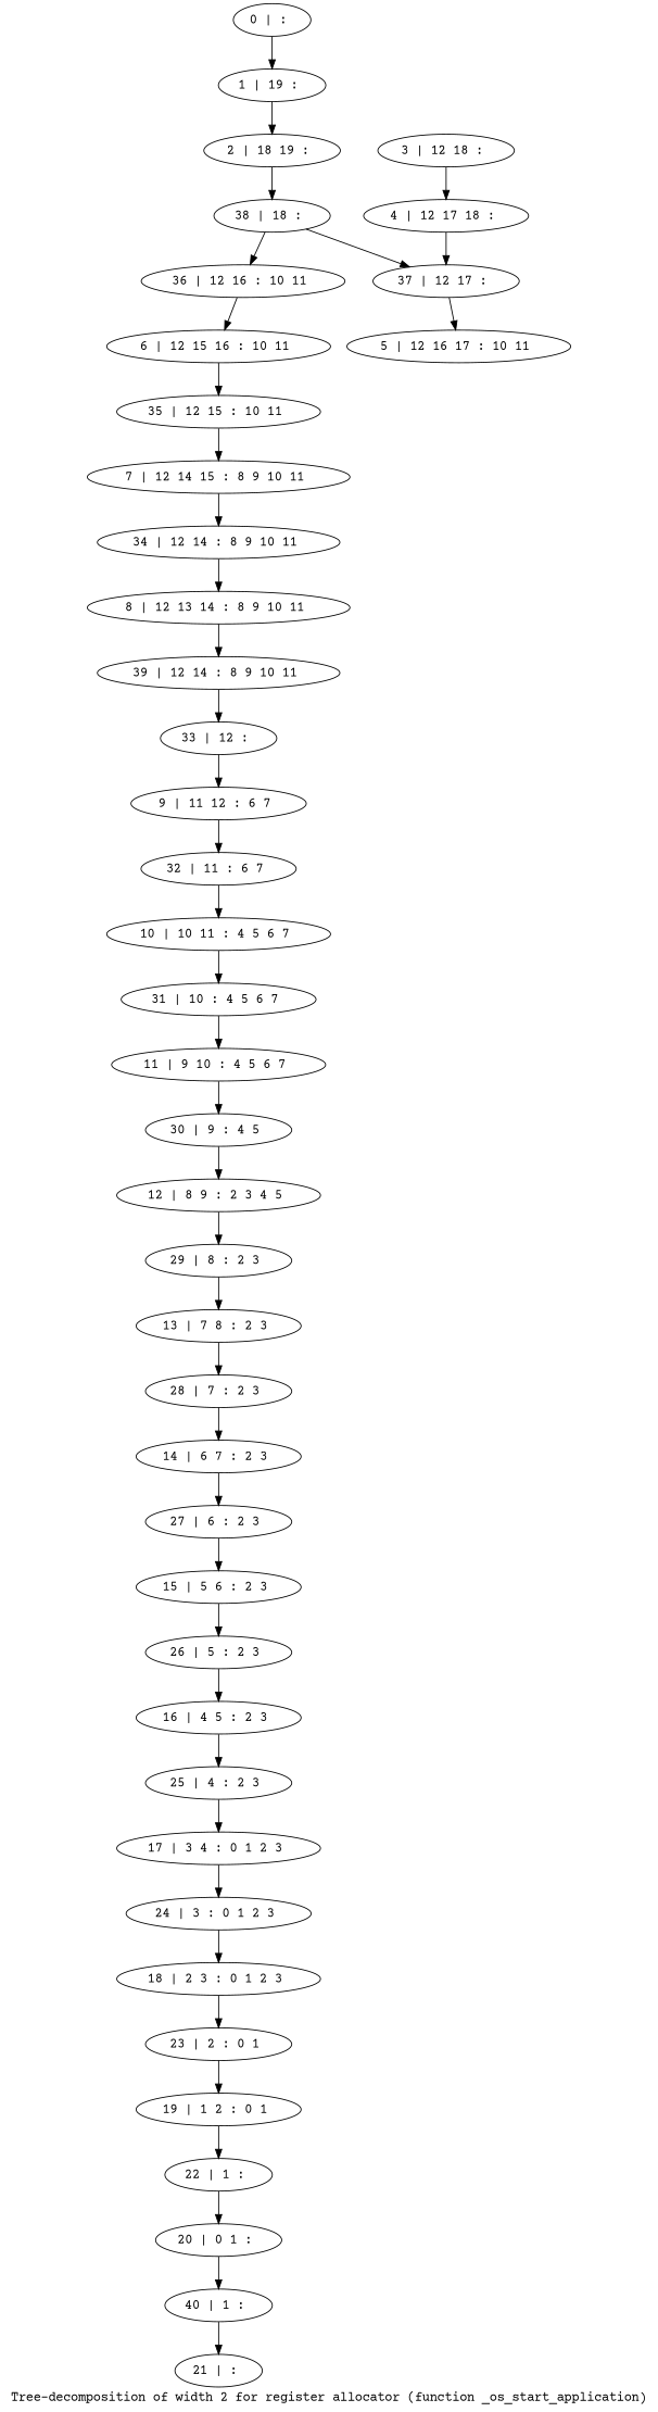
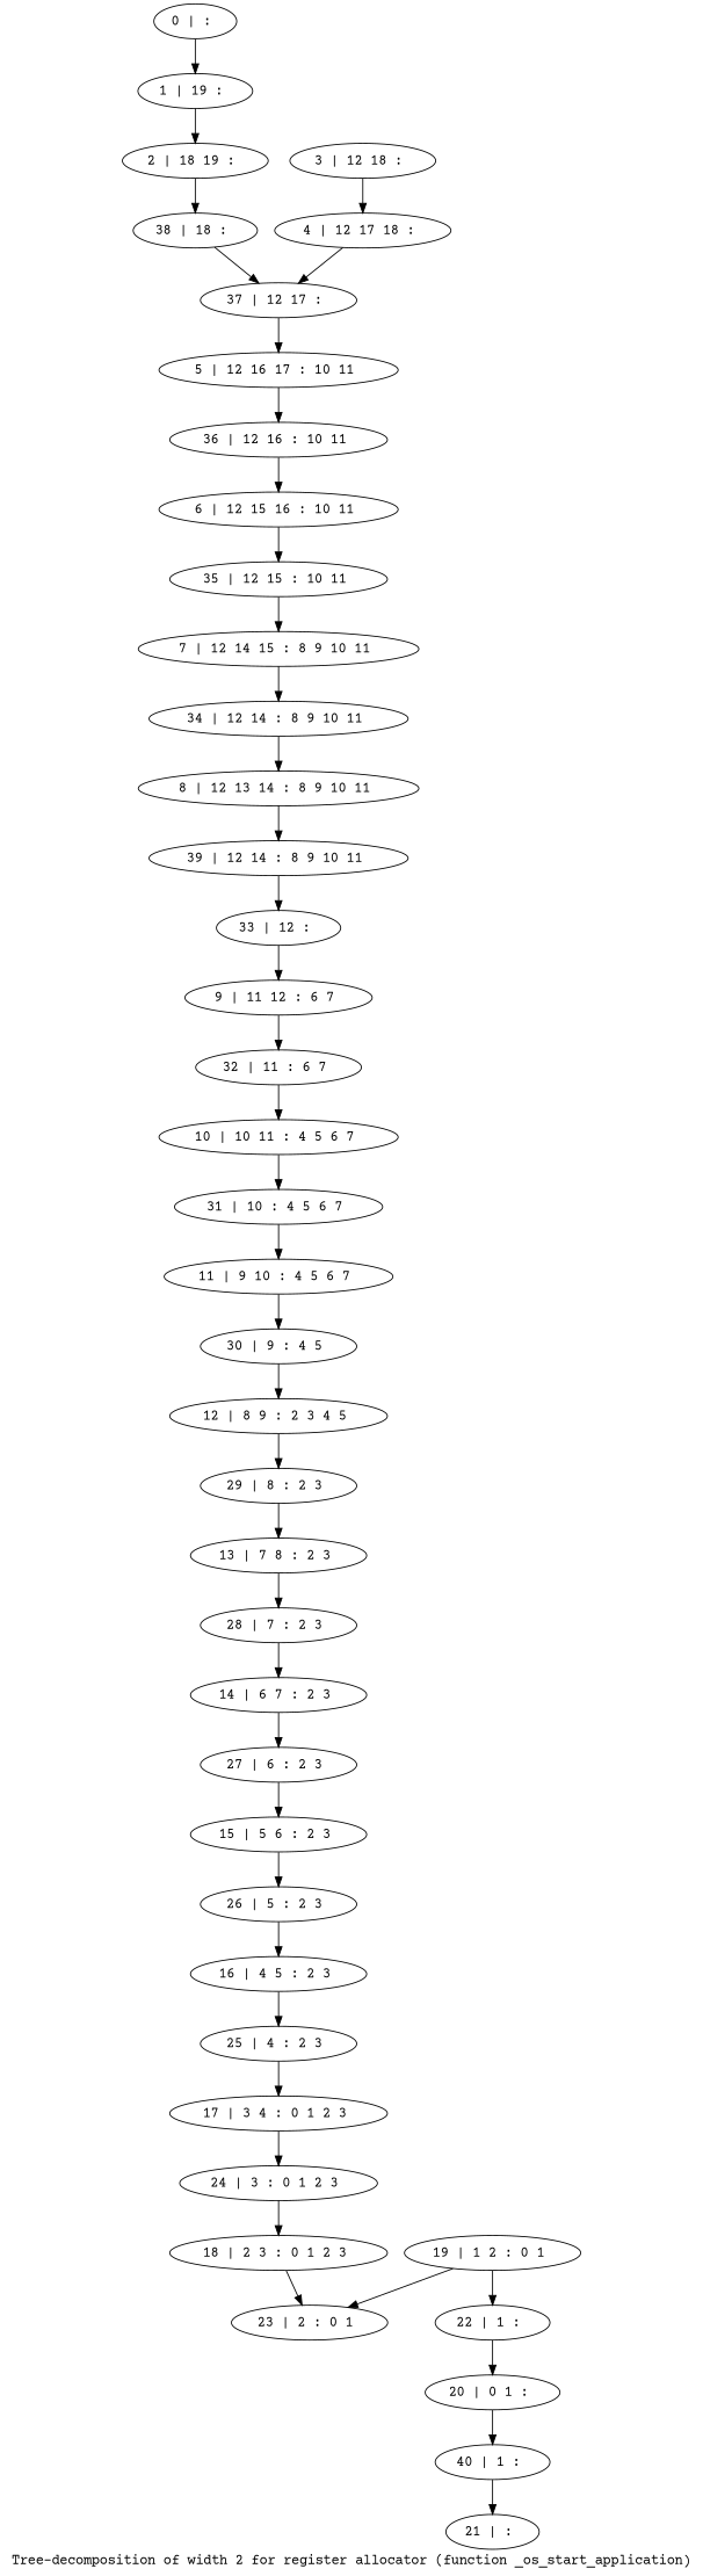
  digraph {
    fontname="Courier Prime"
    label="Tree-decomposition of width 2 for register allocator (function _os_start_application)"
    node [fontname="Courier Prime"]
    edge [fontname="Courier Prime"]
    n1 [label="0 | : "]
    n2 [label="1 | 19 : "]
    n3 [label="2 | 18 19 : "]
    n4 [label="38 | 18 : "]
    n5 [label="37 | 12 17 : "]
    n6 [label="3 | 12 18 : "]
    n7 [label="4 | 12 17 18 : "]
    n8 [label="5 | 12 16 17 : 10 11 "]
    n9 [label="36 | 12 16 : 10 11 "]
    n10 [label="6 | 12 15 16 : 10 11 "]
    n11 [label="35 | 12 15 : 10 11 "]
    n12 [label="7 | 12 14 15 : 8 9 10 11 "]
    n13 [label="34 | 12 14 : 8 9 10 11 "]
    n14 [label="8 | 12 13 14 : 8 9 10 11 "]
    n15 [label="39 | 12 14 : 8 9 10 11 "]
    n16 [label="33 | 12 : "]
    n17 [label="9 | 11 12 : 6 7 "]
    n18 [label="32 | 11 : 6 7 "]
    n19 [label="10 | 10 11 : 4 5 6 7 "]
    n20 [label="31 | 10 : 4 5 6 7 "]
    n21 [label="11 | 9 10 : 4 5 6 7 "]
    n22 [label="30 | 9 : 4 5 "]
    n23 [label="12 | 8 9 : 2 3 4 5 "]
    n24 [label="29 | 8 : 2 3 "]
    n25 [label="13 | 7 8 : 2 3 "]
    n26 [label="28 | 7 : 2 3 "]
    n27 [label="14 | 6 7 : 2 3 "]
    n28 [label="27 | 6 : 2 3 "]
    n29 [label="15 | 5 6 : 2 3 "]
    n30 [label="26 | 5 : 2 3 "]
    n31 [label="16 | 4 5 : 2 3 "]
    n32 [label="25 | 4 : 2 3 "]
    n33 [label="17 | 3 4 : 0 1 2 3 "]
    n34 [label="24 | 3 : 0 1 2 3 "]
    n35 [label="18 | 2 3 : 0 1 2 3 "]
    n36 [label="23 | 2 : 0 1 "]
    n37 [label="19 | 1 2 : 0 1 "]
    n38 [label="22 | 1 : "]
    n39 [label="20 | 0 1 : "]
    n40 [label="40 | 1 : "]
    n41 [label="21 | : "]
    n1 -> n2
    n2 -> n3
    n3 -> n4
    n4 -> n5
    n5 -> n8
    n6 -> n7
    n7 -> n5
-   n4 -> n9
+   n8 -> n9
    n9 -> n10
    n10 -> n11
    n11 -> n12
    n12 -> n13
    n13 -> n14
    n14 -> n15
    n15 -> n16
    n16 -> n17
    n17 -> n18
    n18 -> n19
    n19 -> n20
    n20 -> n21
    n21 -> n22
    n22 -> n23
    n23 -> n24
    n24 -> n25
    n25 -> n26
    n26 -> n27
    n27 -> n28
    n28 -> n29
    n29 -> n30
    n30 -> n31
    n31 -> n32
    n32 -> n33
    n33 -> n34
    n34 -> n35
    n35 -> n36
-   n36 -> n37
+   n37 -> n36
    n37 -> n38
    n38 -> n39
    n39 -> n40
    n40 -> n41
  }
